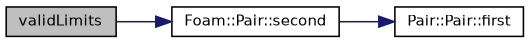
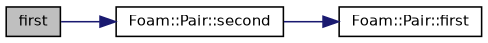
  digraph {
    fontname="DejaVu Sans"
    rankdir=LR
    node [color=black fontname="DejaVu Sans" fontsize=10 shape=record]
    edge [color=midnightblue fontname="DejaVu Sans" fontsize=10 labelfontname=Helvetica labelfontsize=10 style=solid]
-   n1 [fillcolor=grey75 fontcolor=black height=0.2 label=validLimits style=filled width=0.4]
+   n1 [fillcolor=grey75 fontcolor=black height=0.2 label=first style=filled width=0.4]
    n2 [height=0.2 label="Foam::Pair::second" width=0.4]
-   n3 [height=0.2 label="Pair::Pair::first" width=0.4]
+   n3 [height=0.2 label="Foam::Pair::first" width=0.4]
    n1 -> n2
    n2 -> n3
  }
